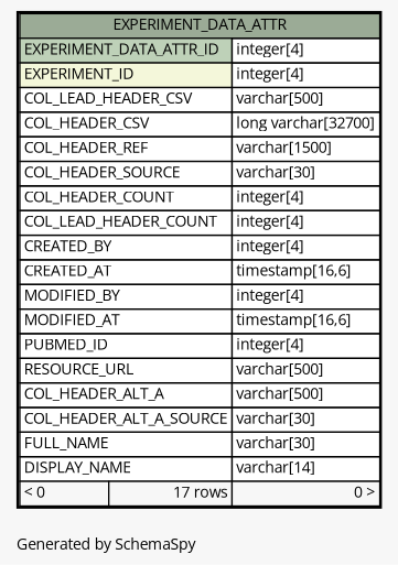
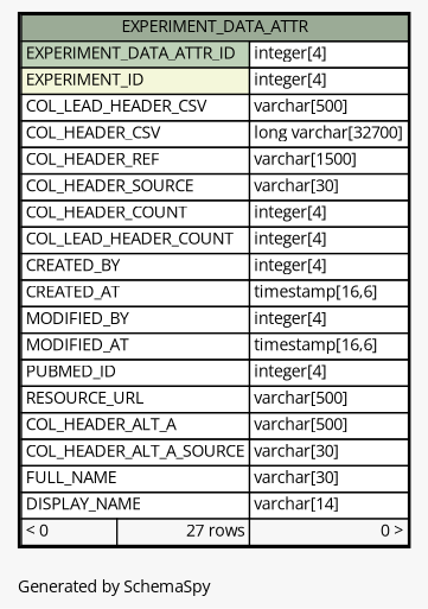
  digraph {
    bgcolor="#f7f7f7"
    fontname="Open Sans"
    fontsize=11
    label="\nGenerated by SchemaSpy"
    labeljust=l
    nodesep=0.18
    rankdir=RL
    ranksep=0.46
-   n1 [fontname="Open Sans" fontsize=11 label=<     <TABLE BORDER="2" CELLBORDER="1" CELLSPACING="0" BGCOLOR="#ffffff">       <TR><TD COLSPAN="3" BGCOLOR="#9bab96" ALIGN="CENTER">EXPERIMENT_DATA_ATTR</TD></TR>       <TR><TD PORT="EXPERIMENT_DATA_ATTR_ID" COLSPAN="2" BGCOLOR="#bed1b8" ALIGN="LEFT">EXPERIMENT_DATA_ATTR_ID</TD><TD PORT="EXPERIMENT_DATA_ATTR_ID.type" ALIGN="LEFT">integer[4]</TD></TR>       <TR><TD PORT="EXPERIMENT_ID" COLSPAN="2" BGCOLOR="#f4f7da" ALIGN="LEFT">EXPERIMENT_ID</TD><TD PORT="EXPERIMENT_ID.type" ALIGN="LEFT">integer[4]</TD></TR>       <TR><TD PORT="COL_LEAD_HEADER_CSV" COLSPAN="2" ALIGN="LEFT">COL_LEAD_HEADER_CSV</TD><TD PORT="COL_LEAD_HEADER_CSV.type" ALIGN="LEFT">varchar[500]</TD></TR>       <TR><TD PORT="COL_HEADER_CSV" COLSPAN="2" ALIGN="LEFT">COL_HEADER_CSV</TD><TD PORT="COL_HEADER_CSV.type" ALIGN="LEFT">long varchar[32700]</TD></TR>       <TR><TD PORT="COL_HEADER_REF" COLSPAN="2" ALIGN="LEFT">COL_HEADER_REF</TD><TD PORT="COL_HEADER_REF.type" ALIGN="LEFT">varchar[1500]</TD></TR>       <TR><TD PORT="COL_HEADER_SOURCE" COLSPAN="2" ALIGN="LEFT">COL_HEADER_SOURCE</TD><TD PORT="COL_HEADER_SOURCE.type" ALIGN="LEFT">varchar[30]</TD></TR>       <TR><TD PORT="COL_HEADER_COUNT" COLSPAN="2" ALIGN="LEFT">COL_HEADER_COUNT</TD><TD PORT="COL_HEADER_COUNT.type" ALIGN="LEFT">integer[4]</TD></TR>       <TR><TD PORT="COL_LEAD_HEADER_COUNT" COLSPAN="2" ALIGN="LEFT">COL_LEAD_HEADER_COUNT</TD><TD PORT="COL_LEAD_HEADER_COUNT.type" ALIGN="LEFT">integer[4]</TD></TR>       <TR><TD PORT="CREATED_BY" COLSPAN="2" ALIGN="LEFT">CREATED_BY</TD><TD PORT="CREATED_BY.type" ALIGN="LEFT">integer[4]</TD></TR>       <TR><TD PORT="CREATED_AT" COLSPAN="2" ALIGN="LEFT">CREATED_AT</TD><TD PORT="CREATED_AT.type" ALIGN="LEFT">timestamp[16,6]</TD></TR>       <TR><TD PORT="MODIFIED_BY" COLSPAN="2" ALIGN="LEFT">MODIFIED_BY</TD><TD PORT="MODIFIED_BY.type" ALIGN="LEFT">integer[4]</TD></TR>       <TR><TD PORT="MODIFIED_AT" COLSPAN="2" ALIGN="LEFT">MODIFIED_AT</TD><TD PORT="MODIFIED_AT.type" ALIGN="LEFT">timestamp[16,6]</TD></TR>       <TR><TD PORT="PUBMED_ID" COLSPAN="2" ALIGN="LEFT">PUBMED_ID</TD><TD PORT="PUBMED_ID.type" ALIGN="LEFT">integer[4]</TD></TR>       <TR><TD PORT="RESOURCE_URL" COLSPAN="2" ALIGN="LEFT">RESOURCE_URL</TD><TD PORT="RESOURCE_URL.type" ALIGN="LEFT">varchar[500]</TD></TR>       <TR><TD PORT="COL_HEADER_ALT_A" COLSPAN="2" ALIGN="LEFT">COL_HEADER_ALT_A</TD><TD PORT="COL_HEADER_ALT_A.type" ALIGN="LEFT">varchar[500]</TD></TR>       <TR><TD PORT="COL_HEADER_ALT_A_SOURCE" COLSPAN="2" ALIGN="LEFT">COL_HEADER_ALT_A_SOURCE</TD><TD PORT="COL_HEADER_ALT_A_SOURCE.type" ALIGN="LEFT">varchar[30]</TD></TR>       <TR><TD PORT="FULL_NAME" COLSPAN="2" ALIGN="LEFT">FULL_NAME</TD><TD PORT="FULL_NAME.type" ALIGN="LEFT">varchar[30]</TD></TR>       <TR><TD PORT="DISPLAY_NAME" COLSPAN="2" ALIGN="LEFT">DISPLAY_NAME</TD><TD PORT="DISPLAY_NAME.type" ALIGN="LEFT">varchar[14]</TD></TR>       <TR><TD ALIGN="LEFT" BGCOLOR="#f7f7f7">&lt; 0</TD><TD ALIGN="RIGHT" BGCOLOR="#f7f7f7">17 rows</TD><TD ALIGN="RIGHT" BGCOLOR="#f7f7f7">0 &gt;</TD></TR>     </TABLE>> shape=plaintext]
+   n1 [fontname="Open Sans" fontsize=11 label=<     <TABLE BORDER="2" CELLBORDER="1" CELLSPACING="0" BGCOLOR="#ffffff">       <TR><TD COLSPAN="3" BGCOLOR="#9bab96" ALIGN="CENTER">EXPERIMENT_DATA_ATTR</TD></TR>       <TR><TD PORT="EXPERIMENT_DATA_ATTR_ID" COLSPAN="2" BGCOLOR="#bed1b8" ALIGN="LEFT">EXPERIMENT_DATA_ATTR_ID</TD><TD PORT="EXPERIMENT_DATA_ATTR_ID.type" ALIGN="LEFT">integer[4]</TD></TR>       <TR><TD PORT="EXPERIMENT_ID" COLSPAN="2" BGCOLOR="#f4f7da" ALIGN="LEFT">EXPERIMENT_ID</TD><TD PORT="EXPERIMENT_ID.type" ALIGN="LEFT">integer[4]</TD></TR>       <TR><TD PORT="COL_LEAD_HEADER_CSV" COLSPAN="2" ALIGN="LEFT">COL_LEAD_HEADER_CSV</TD><TD PORT="COL_LEAD_HEADER_CSV.type" ALIGN="LEFT">varchar[500]</TD></TR>       <TR><TD PORT="COL_HEADER_CSV" COLSPAN="2" ALIGN="LEFT">COL_HEADER_CSV</TD><TD PORT="COL_HEADER_CSV.type" ALIGN="LEFT">long varchar[32700]</TD></TR>       <TR><TD PORT="COL_HEADER_REF" COLSPAN="2" ALIGN="LEFT">COL_HEADER_REF</TD><TD PORT="COL_HEADER_REF.type" ALIGN="LEFT">varchar[1500]</TD></TR>       <TR><TD PORT="COL_HEADER_SOURCE" COLSPAN="2" ALIGN="LEFT">COL_HEADER_SOURCE</TD><TD PORT="COL_HEADER_SOURCE.type" ALIGN="LEFT">varchar[30]</TD></TR>       <TR><TD PORT="COL_HEADER_COUNT" COLSPAN="2" ALIGN="LEFT">COL_HEADER_COUNT</TD><TD PORT="COL_HEADER_COUNT.type" ALIGN="LEFT">integer[4]</TD></TR>       <TR><TD PORT="COL_LEAD_HEADER_COUNT" COLSPAN="2" ALIGN="LEFT">COL_LEAD_HEADER_COUNT</TD><TD PORT="COL_LEAD_HEADER_COUNT.type" ALIGN="LEFT">integer[4]</TD></TR>       <TR><TD PORT="CREATED_BY" COLSPAN="2" ALIGN="LEFT">CREATED_BY</TD><TD PORT="CREATED_BY.type" ALIGN="LEFT">integer[4]</TD></TR>       <TR><TD PORT="CREATED_AT" COLSPAN="2" ALIGN="LEFT">CREATED_AT</TD><TD PORT="CREATED_AT.type" ALIGN="LEFT">timestamp[16,6]</TD></TR>       <TR><TD PORT="MODIFIED_BY" COLSPAN="2" ALIGN="LEFT">MODIFIED_BY</TD><TD PORT="MODIFIED_BY.type" ALIGN="LEFT">integer[4]</TD></TR>       <TR><TD PORT="MODIFIED_AT" COLSPAN="2" ALIGN="LEFT">MODIFIED_AT</TD><TD PORT="MODIFIED_AT.type" ALIGN="LEFT">timestamp[16,6]</TD></TR>       <TR><TD PORT="PUBMED_ID" COLSPAN="2" ALIGN="LEFT">PUBMED_ID</TD><TD PORT="PUBMED_ID.type" ALIGN="LEFT">integer[4]</TD></TR>       <TR><TD PORT="RESOURCE_URL" COLSPAN="2" ALIGN="LEFT">RESOURCE_URL</TD><TD PORT="RESOURCE_URL.type" ALIGN="LEFT">varchar[500]</TD></TR>       <TR><TD PORT="COL_HEADER_ALT_A" COLSPAN="2" ALIGN="LEFT">COL_HEADER_ALT_A</TD><TD PORT="COL_HEADER_ALT_A.type" ALIGN="LEFT">varchar[500]</TD></TR>       <TR><TD PORT="COL_HEADER_ALT_A_SOURCE" COLSPAN="2" ALIGN="LEFT">COL_HEADER_ALT_A_SOURCE</TD><TD PORT="COL_HEADER_ALT_A_SOURCE.type" ALIGN="LEFT">varchar[30]</TD></TR>       <TR><TD PORT="FULL_NAME" COLSPAN="2" ALIGN="LEFT">FULL_NAME</TD><TD PORT="FULL_NAME.type" ALIGN="LEFT">varchar[30]</TD></TR>       <TR><TD PORT="DISPLAY_NAME" COLSPAN="2" ALIGN="LEFT">DISPLAY_NAME</TD><TD PORT="DISPLAY_NAME.type" ALIGN="LEFT">varchar[14]</TD></TR>       <TR><TD ALIGN="LEFT" BGCOLOR="#f7f7f7">&lt; 0</TD><TD ALIGN="RIGHT" BGCOLOR="#f7f7f7">27 rows</TD><TD ALIGN="RIGHT" BGCOLOR="#f7f7f7">0 &gt;</TD></TR>     </TABLE>> shape=plaintext]
  }
